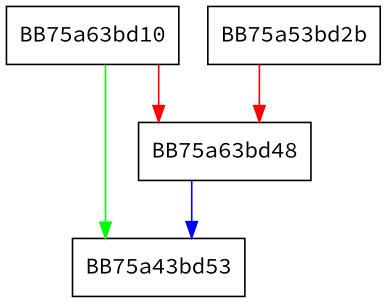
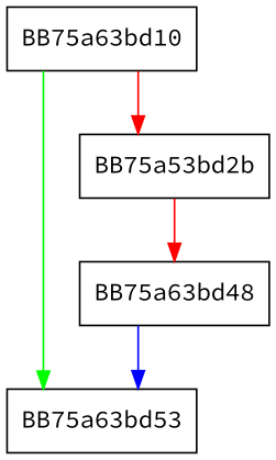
  digraph {
    fontname="Source Code Pro"
    splines=ortho
    node [fontname="Source Code Pro" shape=box]
    edge [color=red fontname="Source Code Pro"]
    BB75a63bd10
-   BB75a63bd53 [label=BB75a43bd53]
+   BB75a63bd53
    n3 [label=BB75a53bd2b]
    BB75a63bd48
    BB75a63bd10 -> BB75a63bd53 [color=green]
-   BB75a63bd10 -> BB75a63bd48
+   BB75a63bd10 -> n3
    n3 -> BB75a63bd48
    BB75a63bd48 -> BB75a63bd53 [color=blue]
  }
